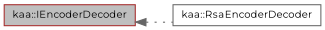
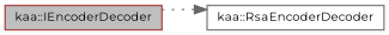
  digraph {
    rankdir=LR
    fontname=Montserrat
    node [fontname=Montserrat fontsize=10 shape=record]
    n1 [color=brown fillcolor=grey75 fontcolor=black height=0.2 label="kaa::IEncoderDecoder" style=filled width=0.4]
    n2 [color=gray40 height=0.2 label="kaa::RsaEncoderDecoder" width=0.4]
-   n1 -> n2 [color=gray40 dir=back fontname=Montserrat fontsize=10 labelfontname=FreeSans labelfontsize=10 style=dotted]
+   n2 -> n1 [color=gray40 dir=back fontname=Montserrat fontsize=10 labelfontname=FreeSans labelfontsize=10 style=dotted]
  }
